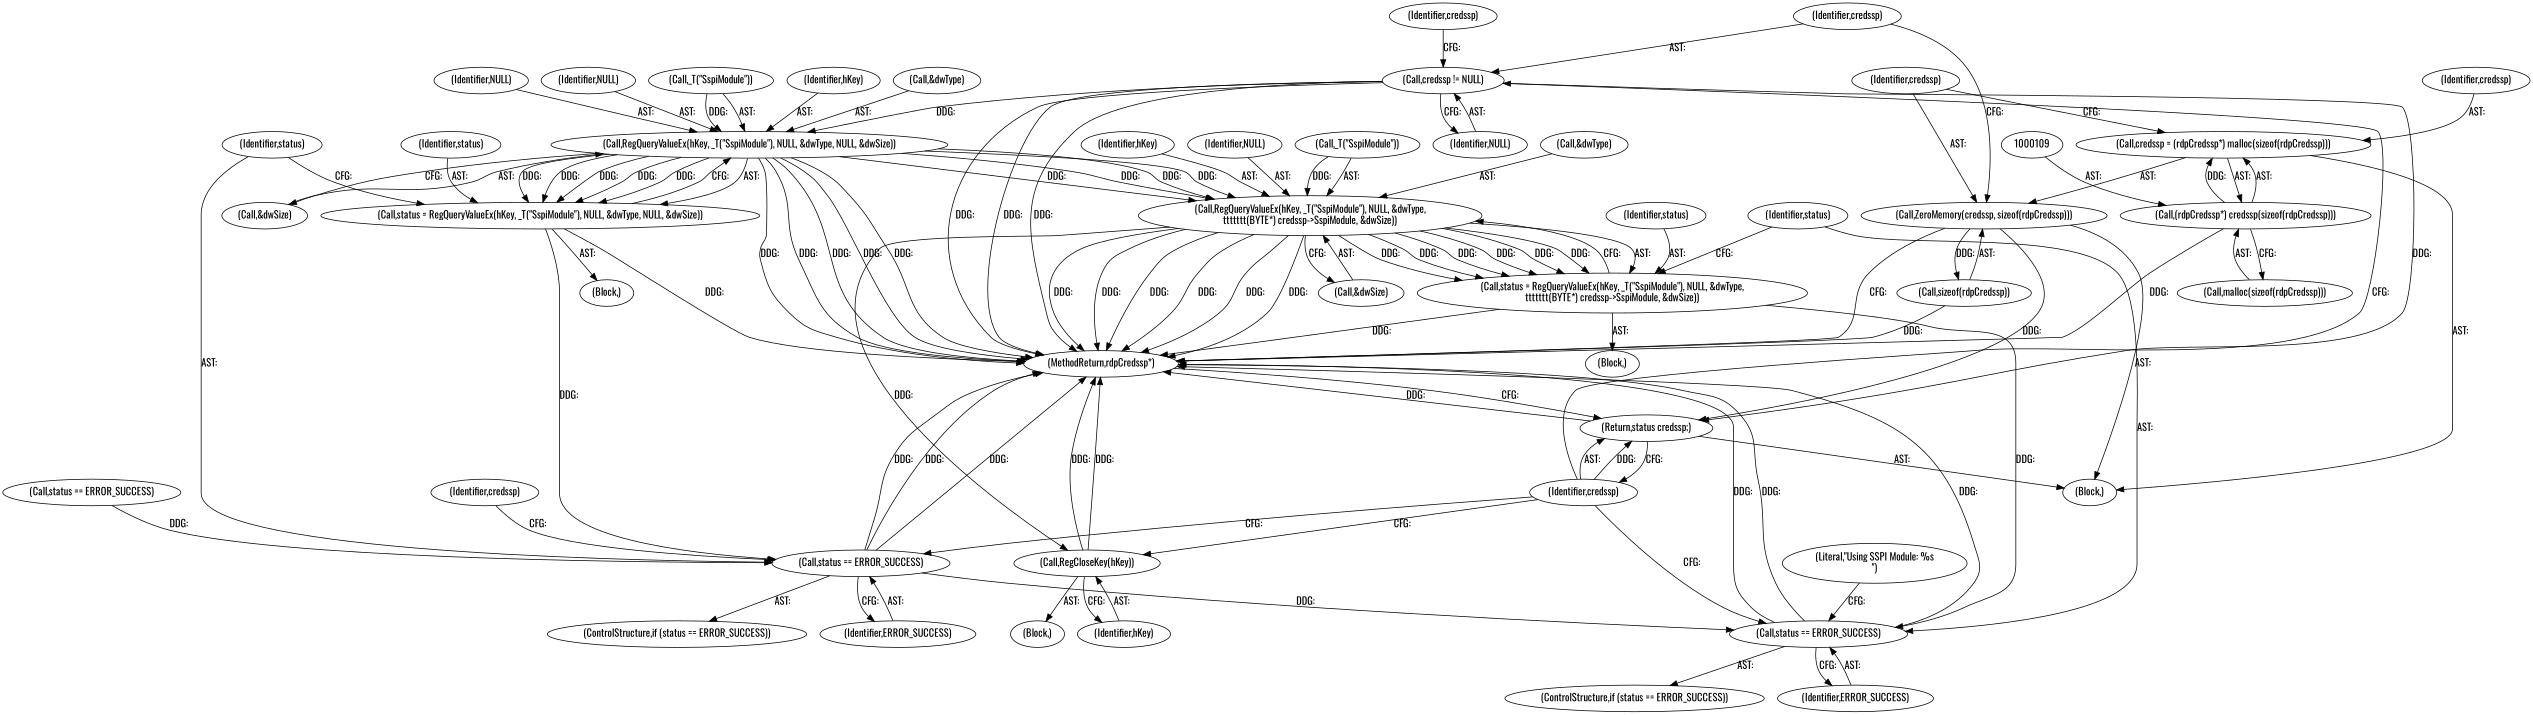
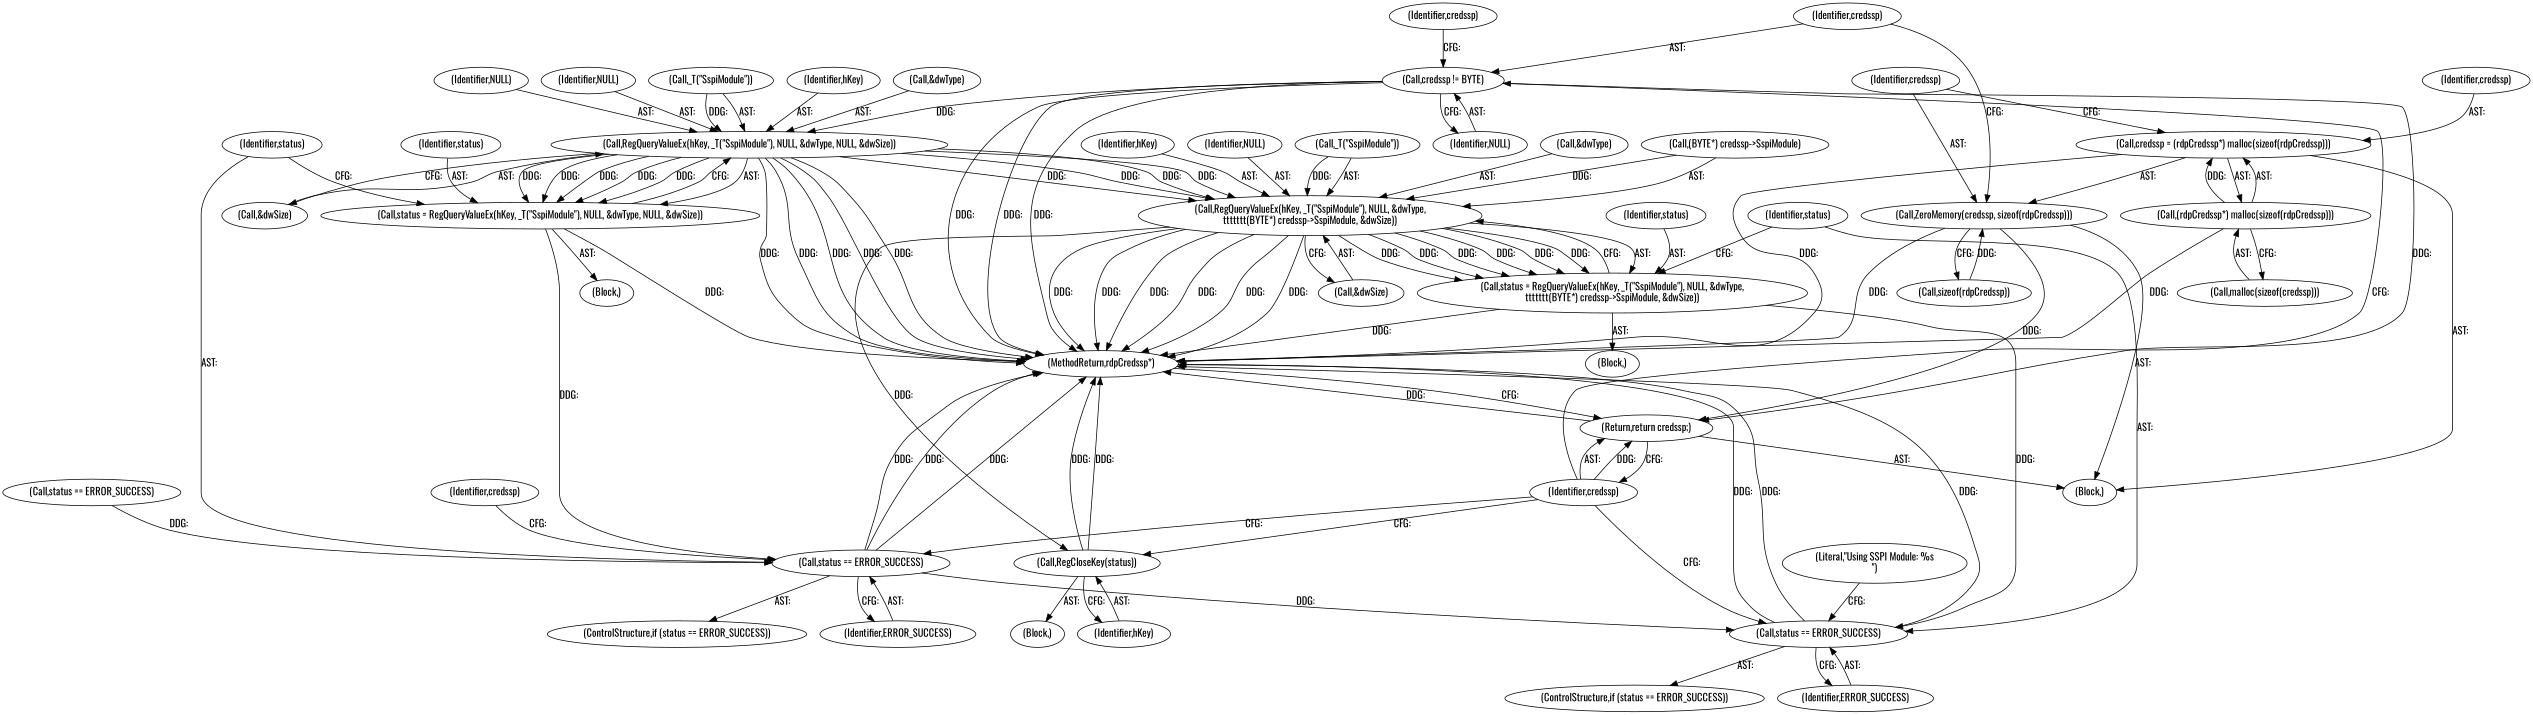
  digraph {
    fontname=Oswald
    node [fontname=Oswald]
    edge [fontname=Oswald]
-   n1 [label="(Call,credssp != NULL)"]
+   n1 [label="(Call,credssp != BYTE)"]
    n2 [label="(Call,RegQueryValueEx(hKey, _T(\"SspiModule\"), NULL, &dwType, NULL, &dwSize))"]
-   n3 [label="(Return,status credssp;)"]
+   n3 [label="(Return,return credssp;)"]
    n4 [label="(MethodReturn,rdpCredssp*)"]
    n5 [label="(Identifier,NULL)"]
    n6 [label="(Call,status = RegQueryValueEx(hKey, _T(\"SspiModule\"), NULL, &dwType, NULL, &dwSize))"]
    n7 [label="(Call,RegQueryValueEx(hKey, _T(\"SspiModule\"), NULL, &dwType,\n\t\t\t\t\t\t\t(BYTE*) credssp->SspiModule, &dwSize))"]
    n8 [label="(Call,&dwSize)"]
    n9 [label="(Block,)"]
    n10 [label="(Identifier,credssp)"]
    n11 [label="(Call,ZeroMemory(credssp, sizeof(rdpCredssp)))"]
    n12 [label="(Call,sizeof(rdpCredssp))"]
    n13 [label="(Call,credssp = (rdpCredssp*) malloc(sizeof(rdpCredssp)))"]
-   n14 [label="(Call,(rdpCredssp*) credssp(sizeof(rdpCredssp)))"]
-   n15 [label="(Call,malloc(sizeof(rdpCredssp)))"]
+   n14 [label="(Call,(rdpCredssp*) malloc(sizeof(rdpCredssp)))"]
+   n15 [label="(Call,malloc(sizeof(credssp)))"]
    n16 [label="(Call,status == ERROR_SUCCESS)"]
    n17 [label="(Block,)"]
    n18 [label="(Call,status = RegQueryValueEx(hKey, _T(\"SspiModule\"), NULL, &dwType,\n\t\t\t\t\t\t\t(BYTE*) credssp->SspiModule, &dwSize))"]
-   n19 [label="(Call,RegCloseKey(hKey))"]
+   n19 [label="(Call,RegCloseKey(status))"]
    n20 [label="(Call,&dwSize)"]
    n21 [label="(Call,status == ERROR_SUCCESS)"]
    n22 [label="(ControlStructure,if (status == ERROR_SUCCESS))"]
    n23 [label="(Identifier,ERROR_SUCCESS)"]
    n24 [label="(ControlStructure,if (status == ERROR_SUCCESS))"]
    n25 [label="(Identifier,ERROR_SUCCESS)"]
    n26 [label="(Block,)"]
    n27 [label="(Identifier,hKey)"]
    n28 [label="(Block,)"]
    n29 [label="(Call,_T(\"SspiModule\"))"]
    n30 [label="(Identifier,credssp)"]
    n31 [label="(Identifier,status)"]
    n32 [label="(Identifier,hKey)"]
    n33 [label="(Call,&dwType)"]
    n34 [label="(Identifier,NULL)"]
    n35 [label="(Identifier,NULL)"]
    n36 [label="(Call,status == ERROR_SUCCESS)"]
    n37 [label="(Identifier,credssp)"]
+   n38 [label="(Call,(BYTE*) credssp->SspiModule)"]
    n39 [label="(Identifier,status)"]
    n40 [label="(Identifier,NULL)"]
    n41 [label="(Identifier,credssp)"]
    n42 [label="(Call,_T(\"SspiModule\"))"]
    n43 [label="(Literal,\"Using SSPI Module: %s\n\")"]
    n44 [label="(Identifier,status)"]
    n45 [label="(Identifier,credssp)"]
    n46 [label="(Call,&dwType)"]
    n47 [label="(Identifier,hKey)"]
    n48 [label="(Identifier,credssp)"]
    n49 [label="(Identifier,status)"]
-   1000109
    n1 -> n2 [label="DDG: "]
    n1 -> n3 [label="DDG: "]
    n1 -> n4 [label="DDG: "]
    n1 -> n4 [label="DDG: "]
    n1 -> n4 [label="DDG: "]
    n1 -> n5 [label="CFG: "]
    n2 -> n4 [label="DDG: "]
    n2 -> n4 [label="DDG: "]
    n2 -> n4 [label="DDG: "]
    n2 -> n4 [label="DDG: "]
    n2 -> n4 [label="DDG: "]
    n2 -> n6 [label="AST: "]
    n2 -> n6 [label="DDG: "]
    n2 -> n6 [label="DDG: "]
    n2 -> n6 [label="DDG: "]
    n2 -> n6 [label="DDG: "]
    n2 -> n6 [label="DDG: "]
    n2 -> n7 [label="DDG: "]
    n2 -> n7 [label="DDG: "]
    n2 -> n7 [label="DDG: "]
    n2 -> n7 [label="DDG: "]
    n2 -> n8 [label="CFG: "]
    n3 -> n4 [label="DDG: "]
    n3 -> n9 [label="AST: "]
    n3 -> n10 [label="CFG: "]
    n4 -> n3 [label="CFG: "]
    n5 -> n1 [label="AST: "]
    n6 -> n2 [label="CFG: "]
    n6 -> n4 [label="DDG: "]
    n6 -> n16 [label="DDG: "]
    n6 -> n17 [label="AST: "]
    n7 -> n4 [label="DDG: "]
    n7 -> n4 [label="DDG: "]
    n7 -> n4 [label="DDG: "]
    n7 -> n4 [label="DDG: "]
    n7 -> n4 [label="DDG: "]
    n7 -> n4 [label="DDG: "]
    n7 -> n18 [label="AST: "]
    n7 -> n18 [label="DDG: "]
    n7 -> n18 [label="DDG: "]
    n7 -> n18 [label="DDG: "]
    n7 -> n18 [label="DDG: "]
    n7 -> n18 [label="DDG: "]
    n7 -> n18 [label="DDG: "]
    n7 -> n19 [label="DDG: "]
    n7 -> n20 [label="CFG: "]
    n8 -> n2 [label="AST: "]
    n10 -> n1 [label="CFG: "]
    n10 -> n3 [label="AST: "]
    n10 -> n3 [label="DDG: "]
    n10 -> n16 [label="CFG: "]
    n10 -> n19 [label="CFG: "]
    n10 -> n21 [label="CFG: "]
    n11 -> n3 [label="DDG: "]
-   n11 -> n4 [label="CFG: "]
+   n11 -> n4 [label="DDG: "]
    n11 -> n9 [label="AST: "]
-   n11 -> n12 [label="DDG: "]
-   n12 -> n11 [label="AST: "]
-   n12 -> n4 [label="DDG: "]
+   n11 -> n12 [label="CFG: "]
+   n12 -> n11 [label="DDG: "]
+   n13 -> n4 [label="DDG: "]
    n13 -> n9 [label="AST: "]
    n13 -> n11 [label="AST: "]
    n13 -> n14 [label="AST: "]
    n14 -> n4 [label="DDG: "]
    n14 -> n13 [label="AST: "]
    n14 -> n13 [label="DDG: "]
    n14 -> n15 [label="CFG: "]
    n15 -> n14 [label="AST: "]
    n16 -> n4 [label="DDG: "]
    n16 -> n4 [label="DDG: "]
    n16 -> n4 [label="DDG: "]
    n16 -> n21 [label="DDG: "]
    n16 -> n22 [label="AST: "]
    n16 -> n23 [label="CFG: "]
    n18 -> n4 [label="DDG: "]
    n18 -> n7 [label="CFG: "]
    n18 -> n21 [label="DDG: "]
    n18 -> n26 [label="AST: "]
    n19 -> n4 [label="DDG: "]
    n19 -> n4 [label="DDG: "]
    n19 -> n27 [label="CFG: "]
    n19 -> n28 [label="AST: "]
    n20 -> n7 [label="AST: "]
    n21 -> n4 [label="DDG: "]
    n21 -> n4 [label="DDG: "]
    n21 -> n4 [label="DDG: "]
    n21 -> n24 [label="AST: "]
    n21 -> n25 [label="CFG: "]
    n23 -> n16 [label="AST: "]
    n25 -> n21 [label="AST: "]
    n27 -> n19 [label="AST: "]
    n29 -> n7 [label="AST: "]
    n29 -> n7 [label="DDG: "]
    n30 -> n1 [label="CFG: "]
    n31 -> n18 [label="CFG: "]
    n31 -> n21 [label="AST: "]
    n32 -> n7 [label="AST: "]
    n33 -> n2 [label="AST: "]
    n34 -> n2 [label="AST: "]
    n35 -> n7 [label="AST: "]
    n36 -> n16 [label="DDG: "]
    n37 -> n1 [label="AST: "]
    n37 -> n11 [label="CFG: "]
+   n38 -> n7 [label="AST: "]
+   n38 -> n7 [label="DDG: "]
    n39 -> n6 [label="CFG: "]
    n39 -> n16 [label="AST: "]
    n40 -> n2 [label="AST: "]
    n41 -> n11 [label="AST: "]
    n41 -> n13 [label="CFG: "]
    n42 -> n2 [label="AST: "]
    n42 -> n2 [label="DDG: "]
    n43 -> n21 [label="CFG: "]
    n44 -> n18 [label="AST: "]
    n45 -> n16 [label="CFG: "]
    n46 -> n7 [label="AST: "]
    n47 -> n2 [label="AST: "]
    n48 -> n13 [label="AST: "]
    n49 -> n6 [label="AST: "]
-   1000109 -> n14 [label="AST: "]
  }
